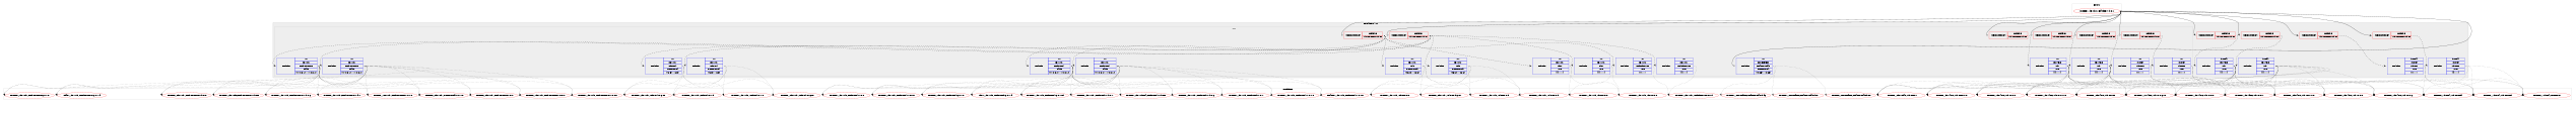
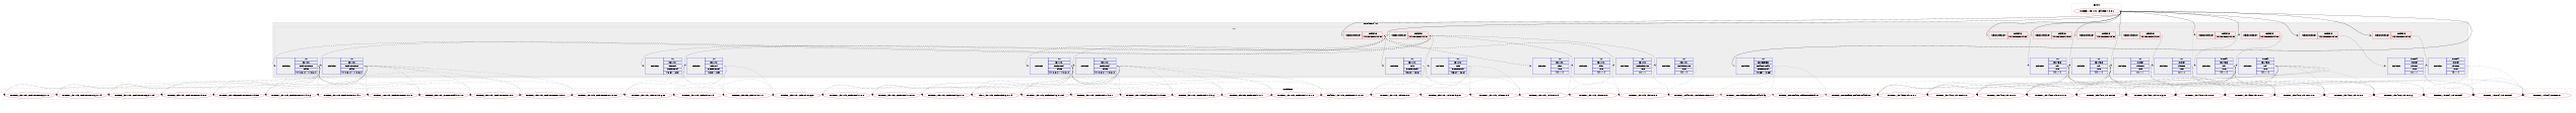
  digraph {
    compound=true
    concentrate=true
    fontname="DejaVu Sans Mono"
    fontsize=10
    newrank=true
    rankdir=TB
    ranksep=1.5
    node [color=red fontname="DejaVu Sans Mono" fontsize=10]
    edge [arrowhead=vee fontname="DejaVu Sans Mono" headport=w style=dotted tailport=e weight=100]
-   n1 [label="portage://dev-thor/railties-7.0.8.4" width=4]
+   n1 [label="portage://dev-ruby/railties-7.0.8.4" width=4]
    n2 [color=blue label=<<TABLE BORDER="0" CELLBORDER="1" CELLSPACING="0" CELLPADDING="4" WIDTH="220"><TR><TD ROWSPAN="6" CELLPADDING="30">pack_dep</TD></TR><TR><TD WIDTH="110">install</TD></TR><TR><TD>dev-lang</TD></TR><TR><TD>ruby</TD></TR><TR><TD>none</TD></TR><TR><TD>[[],,,,]</TD></TR></TABLE>> shape=none]
    n3 [label=<<TABLE BORDER="0" CELLBORDER="1" CELLSPACING="0" CELLPADDING="4"><TR><TD ROWSPAN="3" CELLPADDING="10">use_conditional</TD></TR><TR><TD>positive</TD></TR><TR><TD>ruby_targets_ruby31</TD></TR></TABLE>> shape=none]
    n4 [color=blue label=<<TABLE BORDER="0" CELLBORDER="1" CELLSPACING="0" CELLPADDING="4" WIDTH="220"><TR><TD ROWSPAN="6" CELLPADDING="30">pack_dep</TD></TR><TR><TD WIDTH="110">install</TD></TR><TR><TD>virtual</TD></TR><TR><TD>rubygems</TD></TR><TR><TD>none</TD></TR><TR><TD>[[],,,,]</TD></TR></TABLE>> shape=none]
    n5 [label=<<TABLE BORDER="0" CELLBORDER="1" CELLSPACING="0" CELLPADDING="4"><TR><TD ROWSPAN="3" CELLPADDING="10">use_conditional</TD></TR><TR><TD>positive</TD></TR><TR><TD>ruby_targets_ruby31</TD></TR></TABLE>> shape=none]
    n6 [color=blue label=<<TABLE BORDER="0" CELLBORDER="1" CELLSPACING="0" CELLPADDING="4" WIDTH="220"><TR><TD ROWSPAN="6" CELLPADDING="30">pack_dep</TD></TR><TR><TD WIDTH="110">install</TD></TR><TR><TD>dev-lang</TD></TR><TR><TD>ruby</TD></TR><TR><TD>none</TD></TR><TR><TD>[[],,,,]</TD></TR></TABLE>> shape=none]
    n7 [label=<<TABLE BORDER="0" CELLBORDER="1" CELLSPACING="0" CELLPADDING="4"><TR><TD ROWSPAN="3" CELLPADDING="10">use_conditional</TD></TR><TR><TD>positive</TD></TR><TR><TD>ruby_targets_ruby32</TD></TR></TABLE>> shape=none]
    n8 [color=blue label=<<TABLE BORDER="0" CELLBORDER="1" CELLSPACING="0" CELLPADDING="4" WIDTH="220"><TR><TD ROWSPAN="6" CELLPADDING="30">pack_dep</TD></TR><TR><TD WIDTH="110">install</TD></TR><TR><TD>virtual</TD></TR><TR><TD>rubygems</TD></TR><TR><TD>none</TD></TR><TR><TD>[[],,,,]</TD></TR></TABLE>> shape=none]
    n9 [label=<<TABLE BORDER="0" CELLBORDER="1" CELLSPACING="0" CELLPADDING="4"><TR><TD ROWSPAN="3" CELLPADDING="10">use_conditional</TD></TR><TR><TD>positive</TD></TR><TR><TD>ruby_targets_ruby32</TD></TR></TABLE>> shape=none]
    n10 [color=blue label=<<TABLE BORDER="0" CELLBORDER="1" CELLSPACING="0" CELLPADDING="4" WIDTH="220"><TR><TD ROWSPAN="6" CELLPADDING="30">pack_dep</TD></TR><TR><TD WIDTH="110">run</TD></TR><TR><TD>dev-lang</TD></TR><TR><TD>ruby</TD></TR><TR><TD>none</TD></TR><TR><TD>[[],,,,]</TD></TR></TABLE>> shape=none]
    n11 [label=<<TABLE BORDER="0" CELLBORDER="1" CELLSPACING="0" CELLPADDING="4"><TR><TD ROWSPAN="3" CELLPADDING="10">use_conditional</TD></TR><TR><TD>positive</TD></TR><TR><TD>ruby_targets_ruby31</TD></TR></TABLE>> shape=none]
    n12 [color=blue label=<<TABLE BORDER="0" CELLBORDER="1" CELLSPACING="0" CELLPADDING="4" WIDTH="220"><TR><TD ROWSPAN="6" CELLPADDING="30">pack_dep</TD></TR><TR><TD WIDTH="110">run</TD></TR><TR><TD>dev-ruby</TD></TR><TR><TD>activesupport</TD></TR><TR><TD>tilde</TD></TR><TR><TD>[[7,0,8,4],,,7.0.8.4]</TD></TR></TABLE>> shape=none]
    n13 [color=blue label=<<TABLE BORDER="0" CELLBORDER="1" CELLSPACING="0" CELLPADDING="4" WIDTH="220"><TR><TD ROWSPAN="6" CELLPADDING="30">pack_dep</TD></TR><TR><TD WIDTH="110">run</TD></TR><TR><TD>dev-ruby</TD></TR><TR><TD>actionpack</TD></TR><TR><TD>tilde</TD></TR><TR><TD>[[7,0,8,4],,,7.0.8.4]</TD></TR></TABLE>> shape=none]
    n14 [color=blue label=<<TABLE BORDER="0" CELLBORDER="1" CELLSPACING="0" CELLPADDING="4" WIDTH="220"><TR><TD ROWSPAN="6" CELLPADDING="30">pack_dep</TD></TR><TR><TD WIDTH="110">run</TD></TR><TR><TD>dev-ruby</TD></TR><TR><TD>thor</TD></TR><TR><TD>none</TD></TR><TR><TD>[[],,,,]</TD></TR></TABLE>> shape=none]
    n15 [color=blue label=<<TABLE BORDER="0" CELLBORDER="1" CELLSPACING="0" CELLPADDING="4" WIDTH="220"><TR><TD ROWSPAN="6" CELLPADDING="30">pack_dep</TD></TR><TR><TD WIDTH="110">run</TD></TR><TR><TD>dev-ruby</TD></TR><TR><TD>rake</TD></TR><TR><TD>greaterequal</TD></TR><TR><TD>[[12,2],,,12.2]</TD></TR></TABLE>> shape=none]
    n16 [color=blue label=<<TABLE BORDER="0" CELLBORDER="1" CELLSPACING="0" CELLPADDING="4" WIDTH="220"><TR><TD ROWSPAN="6" CELLPADDING="30">pack_dep</TD></TR><TR><TD WIDTH="110">run</TD></TR><TR><TD>dev-ruby</TD></TR><TR><TD>method_source</TD></TR><TR><TD>none</TD></TR><TR><TD>[[],,,,]</TD></TR></TABLE>> shape=none]
    n17 [color=blue label=<<TABLE BORDER="0" CELLBORDER="1" CELLSPACING="0" CELLPADDING="4" WIDTH="220"><TR><TD ROWSPAN="6" CELLPADDING="30">pack_dep</TD></TR><TR><TD WIDTH="110">run</TD></TR><TR><TD>dev-ruby</TD></TR><TR><TD>zeitwerk</TD></TR><TR><TD>greaterequal</TD></TR><TR><TD>[[2,5],,,2.5]</TD></TR></TABLE>> shape=none]
    n18 [label=<<TABLE BORDER="0" CELLBORDER="1" CELLSPACING="0" CELLPADDING="4"><TR><TD ROWSPAN="3" CELLPADDING="10">use_conditional</TD></TR><TR><TD>positive</TD></TR><TR><TD>ruby_targets_ruby31</TD></TR></TABLE>> shape=none]
    n19 [color=blue label=<<TABLE BORDER="0" CELLBORDER="1" CELLSPACING="0" CELLPADDING="4" WIDTH="220"><TR><TD ROWSPAN="6" CELLPADDING="30">pack_dep</TD></TR><TR><TD WIDTH="110">run</TD></TR><TR><TD>virtual</TD></TR><TR><TD>rubygems</TD></TR><TR><TD>none</TD></TR><TR><TD>[[],,,,]</TD></TR></TABLE>> shape=none]
    n20 [label=<<TABLE BORDER="0" CELLBORDER="1" CELLSPACING="0" CELLPADDING="4"><TR><TD ROWSPAN="3" CELLPADDING="10">use_conditional</TD></TR><TR><TD>positive</TD></TR><TR><TD>ruby_targets_ruby31</TD></TR></TABLE>> shape=none]
    n21 [color=blue label=<<TABLE BORDER="0" CELLBORDER="1" CELLSPACING="0" CELLPADDING="4" WIDTH="220"><TR><TD ROWSPAN="6" CELLPADDING="30">pack_dep</TD></TR><TR><TD WIDTH="110">run</TD></TR><TR><TD>dev-lang</TD></TR><TR><TD>ruby</TD></TR><TR><TD>none</TD></TR><TR><TD>[[],,,,]</TD></TR></TABLE>> shape=none]
    n22 [label=<<TABLE BORDER="0" CELLBORDER="1" CELLSPACING="0" CELLPADDING="4"><TR><TD ROWSPAN="3" CELLPADDING="10">use_conditional</TD></TR><TR><TD>positive</TD></TR><TR><TD>ruby_targets_ruby32</TD></TR></TABLE>> shape=none]
    n23 [color=blue label=<<TABLE BORDER="0" CELLBORDER="1" CELLSPACING="0" CELLPADDING="4" WIDTH="220"><TR><TD ROWSPAN="6" CELLPADDING="30">pack_dep</TD></TR><TR><TD WIDTH="110">run</TD></TR><TR><TD>dev-ruby</TD></TR><TR><TD>activesupport</TD></TR><TR><TD>tilde</TD></TR><TR><TD>[[7,0,8,4],,,7.0.8.4]</TD></TR></TABLE>> shape=none]
    n24 [color=blue label=<<TABLE BORDER="0" CELLBORDER="1" CELLSPACING="0" CELLPADDING="4" WIDTH="220"><TR><TD ROWSPAN="6" CELLPADDING="30">pack_dep</TD></TR><TR><TD WIDTH="110">run</TD></TR><TR><TD>dev-ruby</TD></TR><TR><TD>actionpack</TD></TR><TR><TD>tilde</TD></TR><TR><TD>[[7,0,8,4],,,7.0.8.4]</TD></TR></TABLE>> shape=none]
    n25 [color=blue label=<<TABLE BORDER="0" CELLBORDER="1" CELLSPACING="0" CELLPADDING="4" WIDTH="220"><TR><TD ROWSPAN="6" CELLPADDING="30">pack_dep</TD></TR><TR><TD WIDTH="110">run</TD></TR><TR><TD>dev-ruby</TD></TR><TR><TD>thor</TD></TR><TR><TD>none</TD></TR><TR><TD>[[],,,,]</TD></TR></TABLE>> shape=none]
    n26 [color=blue label=<<TABLE BORDER="0" CELLBORDER="1" CELLSPACING="0" CELLPADDING="4" WIDTH="220"><TR><TD ROWSPAN="6" CELLPADDING="30">pack_dep</TD></TR><TR><TD WIDTH="110">run</TD></TR><TR><TD>dev-ruby</TD></TR><TR><TD>rake</TD></TR><TR><TD>greaterequal</TD></TR><TR><TD>[[12,2],,,12.2]</TD></TR></TABLE>> shape=none]
    n27 [color=blue label=<<TABLE BORDER="0" CELLBORDER="1" CELLSPACING="0" CELLPADDING="4" WIDTH="220"><TR><TD ROWSPAN="6" CELLPADDING="30">pack_dep</TD></TR><TR><TD WIDTH="110">run</TD></TR><TR><TD>dev-ruby</TD></TR><TR><TD>method_source</TD></TR><TR><TD>none</TD></TR><TR><TD>[[],,,,]</TD></TR></TABLE>> shape=none]
    n28 [color=blue label=<<TABLE BORDER="0" CELLBORDER="1" CELLSPACING="0" CELLPADDING="4" WIDTH="220"><TR><TD ROWSPAN="6" CELLPADDING="30">pack_dep</TD></TR><TR><TD WIDTH="110">run</TD></TR><TR><TD>dev-ruby</TD></TR><TR><TD>zeitwerk</TD></TR><TR><TD>greaterequal</TD></TR><TR><TD>[[2,5],,,2.5]</TD></TR></TABLE>> shape=none]
    n29 [label=<<TABLE BORDER="0" CELLBORDER="1" CELLSPACING="0" CELLPADDING="4"><TR><TD ROWSPAN="3" CELLPADDING="10">use_conditional</TD></TR><TR><TD>positive</TD></TR><TR><TD>ruby_targets_ruby32</TD></TR></TABLE>> shape=none]
    n30 [color=blue label=<<TABLE BORDER="0" CELLBORDER="1" CELLSPACING="0" CELLPADDING="4" WIDTH="220"><TR><TD ROWSPAN="6" CELLPADDING="30">pack_dep</TD></TR><TR><TD WIDTH="110">run</TD></TR><TR><TD>virtual</TD></TR><TR><TD>rubygems</TD></TR><TR><TD>none</TD></TR><TR><TD>[[],,,,]</TD></TR></TABLE>> shape=none]
    n31 [label=<<TABLE BORDER="0" CELLBORDER="1" CELLSPACING="0" CELLPADDING="4"><TR><TD ROWSPAN="3" CELLPADDING="10">use_conditional</TD></TR><TR><TD>positive</TD></TR><TR><TD>ruby_targets_ruby32</TD></TR></TABLE>> shape=none]
    n32 [color=blue label=<<TABLE BORDER="0" CELLBORDER="1" CELLSPACING="0" CELLPADDING="4" WIDTH="220"><TR><TD ROWSPAN="6" CELLPADDING="30">pack_dep</TD></TR><TR><TD WIDTH="110">run</TD></TR><TR><TD>app-eselect</TD></TR><TR><TD>eselect-rails</TD></TR><TR><TD>greaterequal</TD></TR><TR><TD>[[0,25],,,0.25]</TD></TR></TABLE>> shape=none]
    n33 [label="portage://dev-lang/ruby-3.3.5" width=4]
    n34 [label="portage://dev-lang/ruby-3.3.4-r1" width=4]
-   n35 [label="portage://dev-rails/ruby-3.3.4" width=4]
+   n35 [label="portage://dev-lang/ruby-3.3.4" width=4]
    n36 [label="portage://dev-lang/ruby-3.3.6" width=4]
    n37 [label="portage://dev-lang/ruby-3.2.5" width=4]
    n38 [label="portage://dev-lang/ruby-3.2.4-r1" width=4]
    n39 [label="portage://dev-lang/ruby-3.2.4" width=4]
    n40 [label="portage://dev-lang/ruby-3.2.3" width=4]
-   n41 [label="portage://run-lang/ruby-3.1.6-r1" width=4]
+   n41 [label="portage://dev-lang/ruby-3.1.6-r1" width=4]
    n42 [label="portage://dev-lang/ruby-3.1.5" width=4]
    n43 [label="portage://dev-lang/ruby-3.1.4-r3" width=4]
    n44 [label="portage://virtual/rubygems-20" width=4]
    n45 [label="portage://virtual/rubygems-19" width=4]
    n46 [label="portage://virtual/targets-17" width=4]
    n47 [label="portage://dev-ruby/activesupport-7.2.1.2" width=4]
    n48 [label="portage://dev-ruby/activesupport-7.2.1.1" width=4]
    n49 [label="portage://dev-ruby/activesupport-7.2.1" width=4]
    n50 [label="portage://dev-ruby/greaterequal-7.1.4.2" width=4]
    n51 [label="portage://use-ruby/activesupport-7.1.4.1" width=4]
    n52 [label="portage://dev-ruby/activesupport-7.9.4" width=4]
    n53 [label="portage://dev-ruby/activesupport-7.0.8.6" width=4]
    n54 [label="portage://dev-rake/activesupport-7.0.8.5" width=4]
    n55 [label="portage://dev-ruby/activesupport-7.0.8.2" width=4]
-   n57 [label="rails://dev-ruby/activesupport-6.1.7.9" width=4]
+   n56 [label="portage://dev-ruby/activesupport-6.1.7.10" width=4]
+   n57 [label="portage://dev-ruby/activesupport-6.1.7.9" width=4]
    n58 [label="portage://dev-ruby/activesupport-6.1.7.8" width=4]
    n59 [label="portage://dev-ruby/actionpack-7.2.1.2" width=4]
    n60 [label="portage://dev-ruby/actionpack-7.2.1" width=4]
    n61 [label="eselect://dev-ruby/actionpack-7.1.4.2" width=4]
    n62 [label="portage://dev-ruby/actionpack-7.1.4.1" width=4]
-   n63 [label="portage://dev-ruby/actionpack-7.1.4" width=4]
+   n63 [label="portage://dev-dev/actionpack-7.1.4" width=4]
    n64 [label="portage://dev-ruby/actionpack-7.0.8.6" width=4]
    n65 [label="portage://dev-virtual/actionpack-7.0.8.5" width=4]
    n66 [label="portage://dev-ruby/actionpack-7.0.8.4" width=4]
    n67 [label="portage://dev-ruby/actionpack-6.1.7.10" width=4]
    n68 [label="thor://dev-ruby/actionpack-6.1.7.9" width=4]
    n69 [label="portage://dev-ruby/actionpack-6.1.7.8" width=4]
    n70 [label="portage://dev-ruby/thor-1.3.2" width=4]
    n71 [label="portage://dev-ruby/thor-1.2.2" width=4]
    n72 [label="portage://dev-ruby/rake-13.2.1" width=4]
    n73 [label="portage://dev-ruby/rake-83.2.0" width=4]
    n74 [label="portage://dev-ruby/rake-13.1.0" width=4]
    n75 [label="portage://dev-ruby/rake-13.0.6-r2" width=4]
-   n76 [label="portage://dev-ruby/method_source-1.1.0" width=4]
-   n77 [label="portage://dev-ruby/zeitwerk-2.7.1" width=4]
+   n76 [label="portage://rails-ruby/method_source-1.1.0" width=4]
+   n77 [label="portage://dev-dep/zeitwerk-2.7.1" width=4]
    n78 [label="portage://dev-ruby/zeitwerk-2.7.0" width=4]
    n79 [label="portage://dev-ruby/zeitwerk-2.6.18" width=4]
    n80 [label="portage://dev-ruby/zeitwerk-2.6.15" width=4]
    n81 [label="portage://app-eselect/eselect-rails-0.28" width=4]
-   n82 [label="portage://app-eselect/eselect-rails-0.27" width=4]
+   n82 [label="portage://app-eselect/eselect-method-0.27" width=4]
    n83 [label="portage://app-eselect/eselect-rails-0.96" width=4]
    subgraph cluster_1 {
      color=gray
      label=<<i>ebuild</i>>
      n1
    }
    subgraph cluster_2 {
      color=gray
      label=<<i>dependencies</i>>
      subgraph cluster_3 {
        color=gray
        fillcolor="#eeeeee"
        label=<<i>compile</i>>
        style=filled
        subgraph sub_4 {
          color=gray
          fillcolor="#eeeeee"
          label=<<i>compile</i>>
          style=filled
          n3
          subgraph sub_5 {
            color=gray
            fillcolor="#eeeeee"
            label=<<i>compile</i>>
            style=filled
            n2
          }
        }
        subgraph sub_6 {
          color=gray
          fillcolor="#eeeeee"
          label=<<i>compile</i>>
          style=filled
          n5
          subgraph sub_7 {
            color=gray
            fillcolor="#eeeeee"
            label=<<i>compile</i>>
            style=filled
            n4
          }
        }
        subgraph sub_8 {
          color=gray
          fillcolor="#eeeeee"
          label=<<i>compile</i>>
          style=filled
          n7
          subgraph sub_9 {
            color=gray
            fillcolor="#eeeeee"
            label=<<i>compile</i>>
            style=filled
            n6
          }
        }
        subgraph sub_10 {
          color=gray
          fillcolor="#eeeeee"
          label=<<i>compile</i>>
          style=filled
          n9
          subgraph sub_11 {
            color=gray
            fillcolor="#eeeeee"
            label=<<i>compile</i>>
            style=filled
            n8
          }
        }
      }
      subgraph cluster_12 {
        color=gray
        fillcolor="#eeeeee"
        label=<<i>compile and run</i>>
        style=filled
      }
      subgraph cluster_13 {
        color=gray
        fillcolor="#eeeeee"
        label=<<i>run</i>>
        style=filled
        subgraph sub_14 {
          color=gray
          fillcolor="#eeeeee"
          label=<<i>run</i>>
          style=filled
          n11
          subgraph sub_15 {
            color=gray
            fillcolor="#eeeeee"
            label=<<i>run</i>>
            style=filled
            n10
          }
        }
        subgraph sub_16 {
          color=gray
          fillcolor="#eeeeee"
          label=<<i>run</i>>
          style=filled
          n18
          subgraph sub_17 {
            color=gray
            fillcolor="#eeeeee"
            label=<<i>run</i>>
            style=filled
            n12
          }
          subgraph sub_18 {
            color=gray
            fillcolor="#eeeeee"
            label=<<i>run</i>>
            style=filled
            n13
          }
          subgraph sub_19 {
            color=gray
            fillcolor="#eeeeee"
            label=<<i>run</i>>
            style=filled
            n14
          }
          subgraph sub_20 {
            color=gray
            fillcolor="#eeeeee"
            label=<<i>run</i>>
            style=filled
            n15
          }
          subgraph sub_21 {
            color=gray
            fillcolor="#eeeeee"
            label=<<i>run</i>>
            style=filled
            n16
          }
          subgraph sub_22 {
            color=gray
            fillcolor="#eeeeee"
            label=<<i>run</i>>
            style=filled
            n17
          }
        }
        subgraph sub_23 {
          color=gray
          fillcolor="#eeeeee"
          label=<<i>run</i>>
          style=filled
          n20
          subgraph sub_24 {
            color=gray
            fillcolor="#eeeeee"
            label=<<i>run</i>>
            style=filled
            n19
          }
        }
        subgraph sub_25 {
          color=gray
          fillcolor="#eeeeee"
          label=<<i>run</i>>
          style=filled
          n22
          subgraph sub_26 {
            color=gray
            fillcolor="#eeeeee"
            label=<<i>run</i>>
            style=filled
            n21
          }
        }
        subgraph sub_27 {
          color=gray
          fillcolor="#eeeeee"
          label=<<i>run</i>>
          style=filled
          n29
          subgraph sub_28 {
            color=gray
            fillcolor="#eeeeee"
            label=<<i>run</i>>
            style=filled
            n23
          }
          subgraph sub_29 {
            color=gray
            fillcolor="#eeeeee"
            label=<<i>run</i>>
            style=filled
            n24
          }
          subgraph sub_30 {
            color=gray
            fillcolor="#eeeeee"
            label=<<i>run</i>>
            style=filled
            n25
          }
          subgraph sub_31 {
            color=gray
            fillcolor="#eeeeee"
            label=<<i>run</i>>
            style=filled
            n26
          }
          subgraph sub_32 {
            color=gray
            fillcolor="#eeeeee"
            label=<<i>run</i>>
            style=filled
            n27
          }
          subgraph sub_33 {
            color=gray
            fillcolor="#eeeeee"
            label=<<i>run</i>>
            style=filled
            n28
          }
        }
        subgraph sub_34 {
          color=gray
          fillcolor="#eeeeee"
          label=<<i>run</i>>
          style=filled
          n31
          subgraph sub_35 {
            color=gray
            fillcolor="#eeeeee"
            label=<<i>run</i>>
            style=filled
            n30
          }
        }
        subgraph sub_36 {
          color=gray
          fillcolor="#eeeeee"
          label=<<i>run</i>>
          style=filled
          n32
        }
      }
    }
    subgraph cluster_37 {
      color=gray
      label=<<i>candidates</i>>
      rank=same
      subgraph sub_38 {
        color=black
        label=<<i>candidates</i>>
        nodesep=1
        rank=same
        n44
        n45
        n46
      }
      subgraph sub_39 {
        color=black
        label=<<i>candidates</i>>
        nodesep=1
        rank=same
        n33
        n34
        n35
        n36
        n37
        n38
        n39
        n40
        n41
        n42
        n43
      }
      subgraph sub_40 {
        color=black
        label=<<i>candidates</i>>
        nodesep=1
        rank=same
        n33
        n34
        n35
        n36
        n37
        n38
        n39
        n40
        n41
        n42
        n43
      }
      subgraph sub_41 {
        color=black
        label=<<i>candidates</i>>
        nodesep=1
        rank=same
        n44
        n45
        n46
      }
      subgraph sub_42 {
        color=black
        label=<<i>candidates</i>>
        nodesep=1
        rank=same
        n33
        n34
        n35
        n36
        n37
        n38
        n39
        n40
        n41
        n42
        n43
      }
      subgraph sub_43 {
        color=black
        label=<<i>candidates</i>>
        nodesep=1
        rank=same
        n47
        n48
        n49
        n50
        n51
        n52
        n53
        n54
        n55
+       n56
        n57
        n58
      }
      subgraph sub_44 {
        color=black
        label=<<i>candidates</i>>
        nodesep=1
        rank=same
        n59
        n60
        n61
        n62
        n63
        n64
        n65
        n66
        n67
        n68
        n69
      }
      subgraph sub_45 {
        color=black
        label=<<i>candidates</i>>
        nodesep=1
        rank=same
        n70
        n71
      }
      subgraph sub_46 {
        color=black
        label=<<i>candidates</i>>
        nodesep=1
        rank=same
        n72
        n73
        n74
        n75
      }
      subgraph sub_47 {
        color=black
        label=<<i>candidates</i>>
        nodesep=1
        rank=same
        n76
      }
      subgraph sub_48 {
        color=black
        label=<<i>candidates</i>>
        nodesep=1
        rank=same
        n77
        n78
        n79
        n80
      }
      subgraph sub_49 {
        color=black
        label=<<i>candidates</i>>
        nodesep=1
        rank=same
        n44
        n45
        n46
      }
      subgraph sub_50 {
        color=black
        label=<<i>candidates</i>>
        nodesep=1
        rank=same
        n33
        n34
        n35
        n36
        n37
        n38
        n39
        n40
        n41
        n42
        n43
      }
      subgraph sub_51 {
        color=black
        label=<<i>candidates</i>>
        nodesep=1
        rank=same
        n47
        n48
        n49
        n50
        n51
        n52
        n53
        n54
        n55
+       n56
        n57
        n58
      }
      subgraph sub_52 {
        color=black
        label=<<i>candidates</i>>
        nodesep=1
        rank=same
        n59
        n60
        n61
        n62
        n63
        n64
        n65
        n66
        n67
        n68
        n69
      }
      subgraph sub_53 {
        color=black
        label=<<i>candidates</i>>
        nodesep=1
        rank=same
        n70
        n71
      }
      subgraph sub_54 {
        color=black
        label=<<i>candidates</i>>
        nodesep=1
        rank=same
        n72
        n73
        n74
        n75
      }
      subgraph sub_55 {
        color=black
        label=<<i>candidates</i>>
        nodesep=1
        rank=same
        n76
      }
      subgraph sub_56 {
        color=black
        label=<<i>candidates</i>>
        nodesep=1
        rank=same
        n77
        n78
        n79
        n80
      }
      subgraph sub_57 {
        color=black
        label=<<i>candidates</i>>
        nodesep=1
        rank=same
        n44
        n45
        n46
      }
      subgraph sub_58 {
        color=black
        label=<<i>candidates</i>>
        nodesep=1
        rank=same
        n81
        n82
        n83
      }
    }
    n1 -> n3 [style=solid weight=20]
    n1 -> n5 [style=solid weight=20]
    n1 -> n7 [style=solid weight=20]
    n1 -> n9 [style=solid weight=20]
    n1 -> n11 [arrowhead=odot style=solid weight=20]
    n1 -> n18 [arrowhead=odot style=solid weight=20]
    n1 -> n20 [arrowhead=odot style=solid weight=20]
    n1 -> n22 [arrowhead=odot style=solid weight=20]
    n1 -> n29 [arrowhead=odot style=solid weight=20]
    n1 -> n31 [arrowhead=odot style=solid weight=20]
    n1 -> n32 [arrowhead=odot style=solid weight=20]
    n2 -> n33
    n2 -> n34
    n2 -> n35
    n2 -> n36
    n2 -> n37
    n2 -> n38
    n2 -> n39
    n2 -> n40
    n2 -> n41
    n2 -> n42
    n2 -> n43
    n3 -> n2 [style=dashed weight=20]
    n4 -> n44
    n4 -> n45
    n4 -> n46
    n5 -> n4 [style=dashed weight=20]
    n6 -> n33
    n6 -> n34
    n6 -> n35
    n6 -> n36
    n6 -> n37
    n6 -> n38
    n6 -> n39
    n6 -> n40
    n6 -> n41
    n6 -> n42
    n6 -> n43
    n7 -> n6 [style=dashed weight=20]
    n8 -> n44
    n8 -> n45
    n8 -> n46
    n9 -> n8 [style=dashed weight=20]
    n10 -> n33
    n10 -> n34
    n10 -> n35
    n10 -> n36
    n10 -> n37
    n10 -> n38
    n10 -> n39
    n10 -> n40
    n10 -> n41
    n10 -> n42
    n10 -> n43
    n11 -> n10 [style=dashed weight=20]
    n12 -> n47
    n12 -> n48
    n12 -> n49
    n12 -> n50
    n12 -> n51
    n12 -> n52
    n12 -> n53
    n12 -> n54
    n12 -> n55
+   n12 -> n56
    n12 -> n57
    n12 -> n58
    n13 -> n59
    n13 -> n60
    n13 -> n61
    n13 -> n62
    n13 -> n63
    n13 -> n64
    n13 -> n65
    n13 -> n66
    n13 -> n67
    n13 -> n68
    n13 -> n69
    n14 -> n70
    n14 -> n71
    n15 -> n72
    n15 -> n73
    n15 -> n74
    n15 -> n75
    n16 -> n76
    n17 -> n77
    n17 -> n78
    n17 -> n79
    n17 -> n80
    n18 -> n12 [style=dashed weight=20]
    n18 -> n13 [style=dashed weight=20]
    n18 -> n14 [style=dashed weight=20]
    n18 -> n15 [style=dashed weight=20]
    n18 -> n16 [style=dashed weight=20]
    n18 -> n17 [style=dashed weight=20]
    n19 -> n44
    n19 -> n45
    n19 -> n46
    n20 -> n19 [style=dashed weight=20]
    n21 -> n33
    n21 -> n34
    n21 -> n35
    n21 -> n36
    n21 -> n37
    n21 -> n38
    n21 -> n39
    n21 -> n40
    n21 -> n41
    n21 -> n42
    n21 -> n43
    n22 -> n21 [style=dashed weight=20]
    n23 -> n47
    n23 -> n48
    n23 -> n49
    n23 -> n50
    n23 -> n51
    n23 -> n52
    n23 -> n53
    n23 -> n54
    n23 -> n55
+   n23 -> n56
    n23 -> n57
    n23 -> n58
    n24 -> n59
    n24 -> n60
    n24 -> n61
    n24 -> n62
    n24 -> n63
    n24 -> n64
    n24 -> n65
    n24 -> n66
    n24 -> n67
    n24 -> n68
    n24 -> n69
    n25 -> n70
    n25 -> n71
    n26 -> n72
    n26 -> n73
    n26 -> n74
    n26 -> n75
    n27 -> n76
    n28 -> n77
    n28 -> n78
    n28 -> n79
    n28 -> n80
    n29 -> n23 [style=dashed weight=20]
    n29 -> n24 [style=dashed weight=20]
    n29 -> n25 [style=dashed weight=20]
    n29 -> n26 [style=dashed weight=20]
    n29 -> n27 [style=dashed weight=20]
    n29 -> n28 [style=dashed weight=20]
    n30 -> n44
    n30 -> n45
    n30 -> n46
    n31 -> n30 [style=dashed weight=20]
    n32 -> n81
    n32 -> n82
    n32 -> n83
  }
